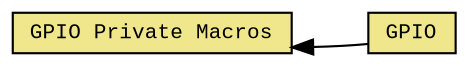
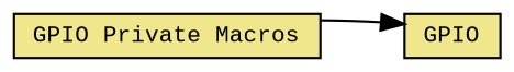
  digraph {
    rankdir=LR
    fontname="Liberation Mono"
    node [color=black fillcolor=khaki fontname="Liberation Mono" fontsize=10 shape=box style=filled]
    n1 [fontcolor=black height=0.2 label="GPIO Private Macros" width=0.4]
    n2 [height=0.2 label=GPIO width=0.4]
-   n1 -> n2 [dir=back fontname="Liberation Mono" fontsize=10 labelfontname=Helvetica labelfontsize=10 shape=plaintext style=solid]
+   n2 -> n1 [dir=back fontname="Liberation Mono" fontsize=10 labelfontname=Helvetica labelfontsize=10 shape=plaintext style=solid]
  }
